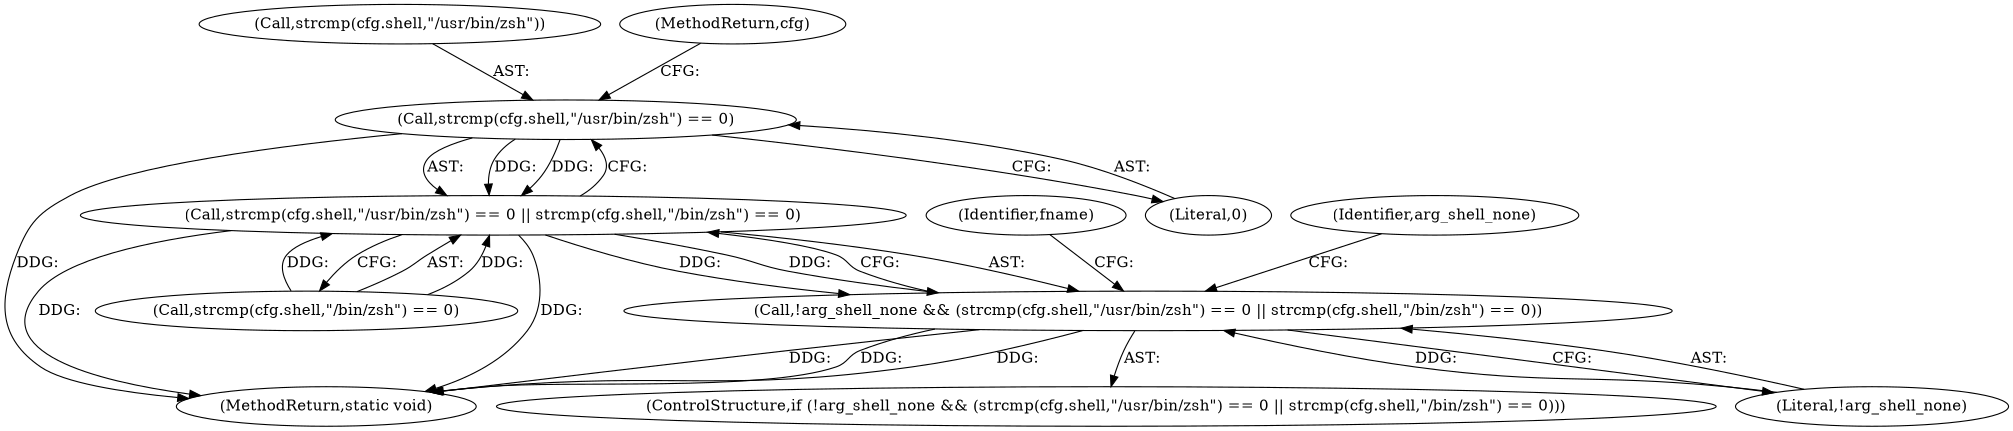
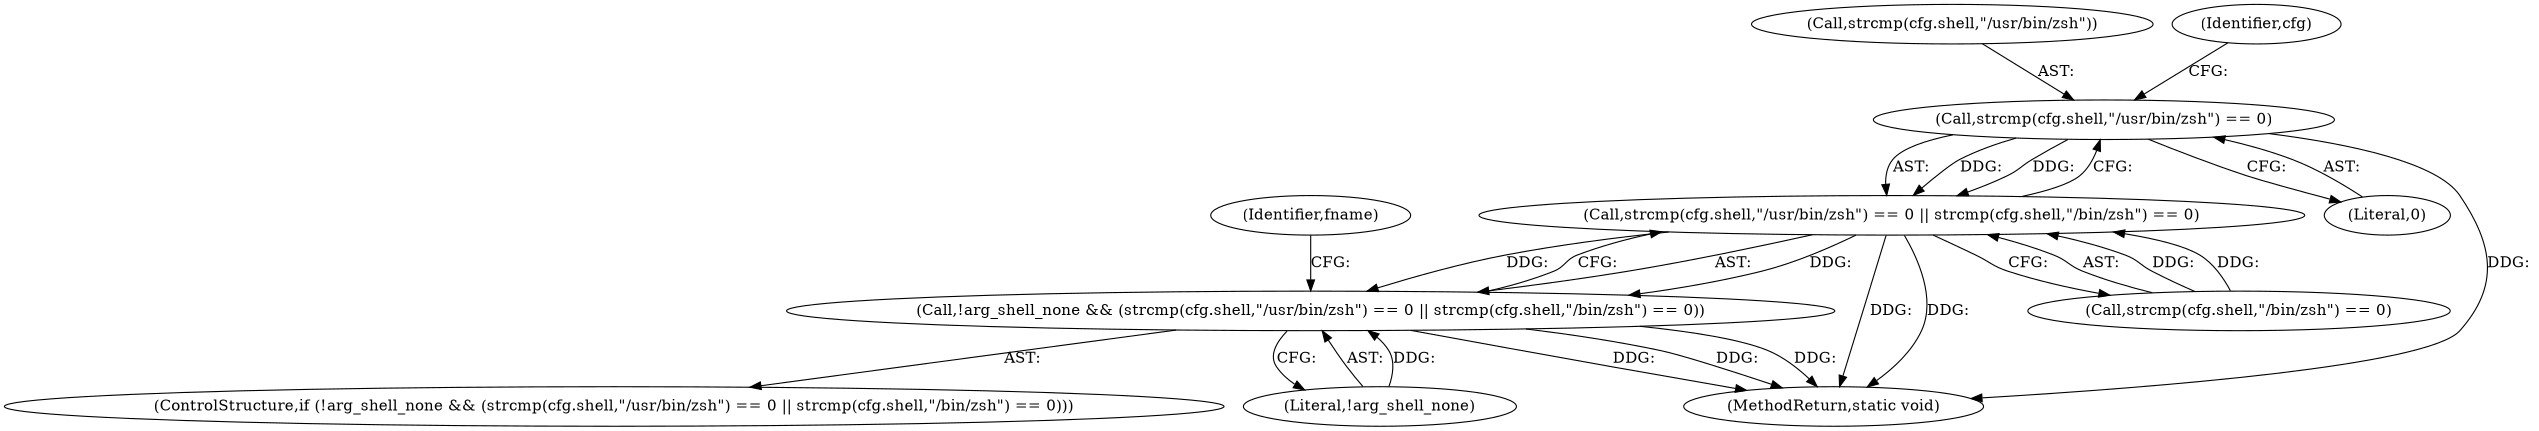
  digraph {
    n1 [label="(Call,strcmp(cfg.shell,\"/usr/bin/zsh\") == 0)"]
    n2 [label="(Call,strcmp(cfg.shell,\"/usr/bin/zsh\") == 0 || strcmp(cfg.shell,\"/bin/zsh\") == 0)"]
    n3 [label="(Literal,0)"]
    n4 [label="(MethodReturn,static void)"]
    n5 [label="(Call,!arg_shell_none && (strcmp(cfg.shell,\"/usr/bin/zsh\") == 0 || strcmp(cfg.shell,\"/bin/zsh\") == 0))"]
    n6 [label="(Call,strcmp(cfg.shell,\"/bin/zsh\") == 0)"]
    n7 [label="(ControlStructure,if (!arg_shell_none && (strcmp(cfg.shell,\"/usr/bin/zsh\") == 0 || strcmp(cfg.shell,\"/bin/zsh\") == 0)))"]
    n8 [label="(Literal,!arg_shell_none)"]
-   n9 [label="(Identifier,arg_shell_none)"]
    n10 [label="(Call,strcmp(cfg.shell,\"/usr/bin/zsh\"))"]
-   n11 [label="(MethodReturn,cfg)"]
+   n11 [label="(Identifier,cfg)"]
    n12 [label="(Identifier,fname)"]
    n1 -> n2 [label="AST: "]
    n1 -> n2 [label="DDG: "]
    n1 -> n2 [label="DDG: "]
    n1 -> n3 [label="CFG: "]
    n1 -> n4 [label="DDG: "]
    n2 -> n1 [label="CFG: "]
    n2 -> n4 [label="DDG: "]
    n2 -> n4 [label="DDG: "]
    n2 -> n5 [label="AST: "]
    n2 -> n5 [label="DDG: "]
    n2 -> n5 [label="DDG: "]
    n2 -> n6 [label="CFG: "]
    n3 -> n1 [label="AST: "]
    n5 -> n2 [label="CFG: "]
    n5 -> n4 [label="DDG: "]
    n5 -> n4 [label="DDG: "]
    n5 -> n4 [label="DDG: "]
    n5 -> n7 [label="AST: "]
    n5 -> n8 [label="CFG: "]
    n6 -> n2 [label="AST: "]
    n6 -> n2 [label="DDG: "]
    n6 -> n2 [label="DDG: "]
    n8 -> n5 [label="AST: "]
    n8 -> n5 [label="DDG: "]
-   n9 -> n5 [label="CFG: "]
    n10 -> n1 [label="AST: "]
    n11 -> n1 [label="CFG: "]
    n12 -> n5 [label="CFG: "]
  }
